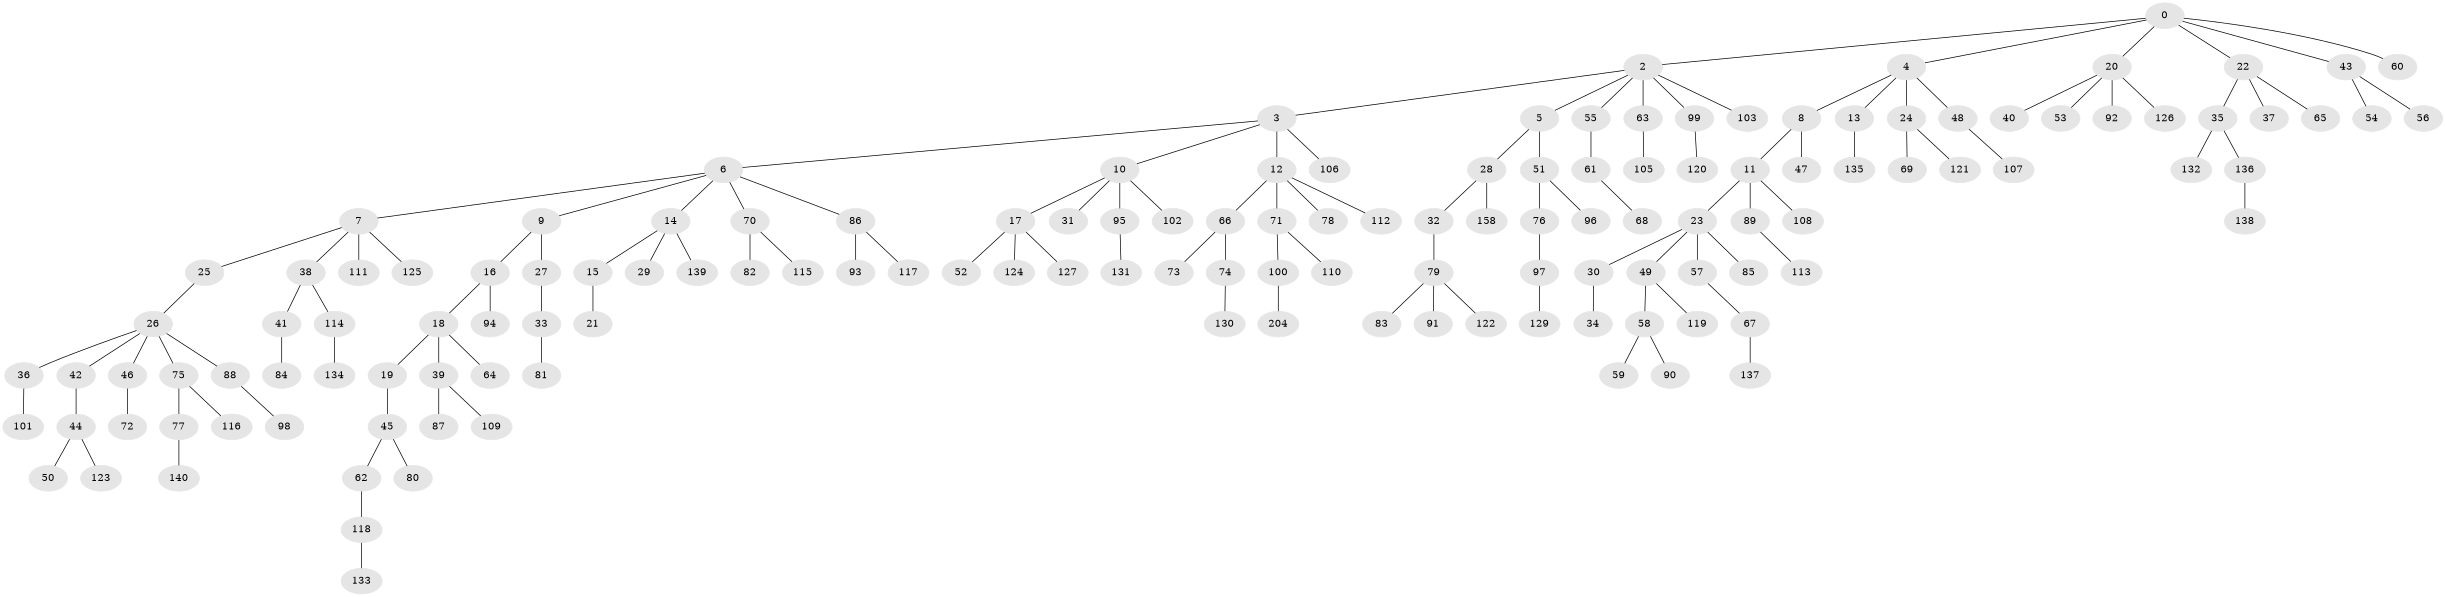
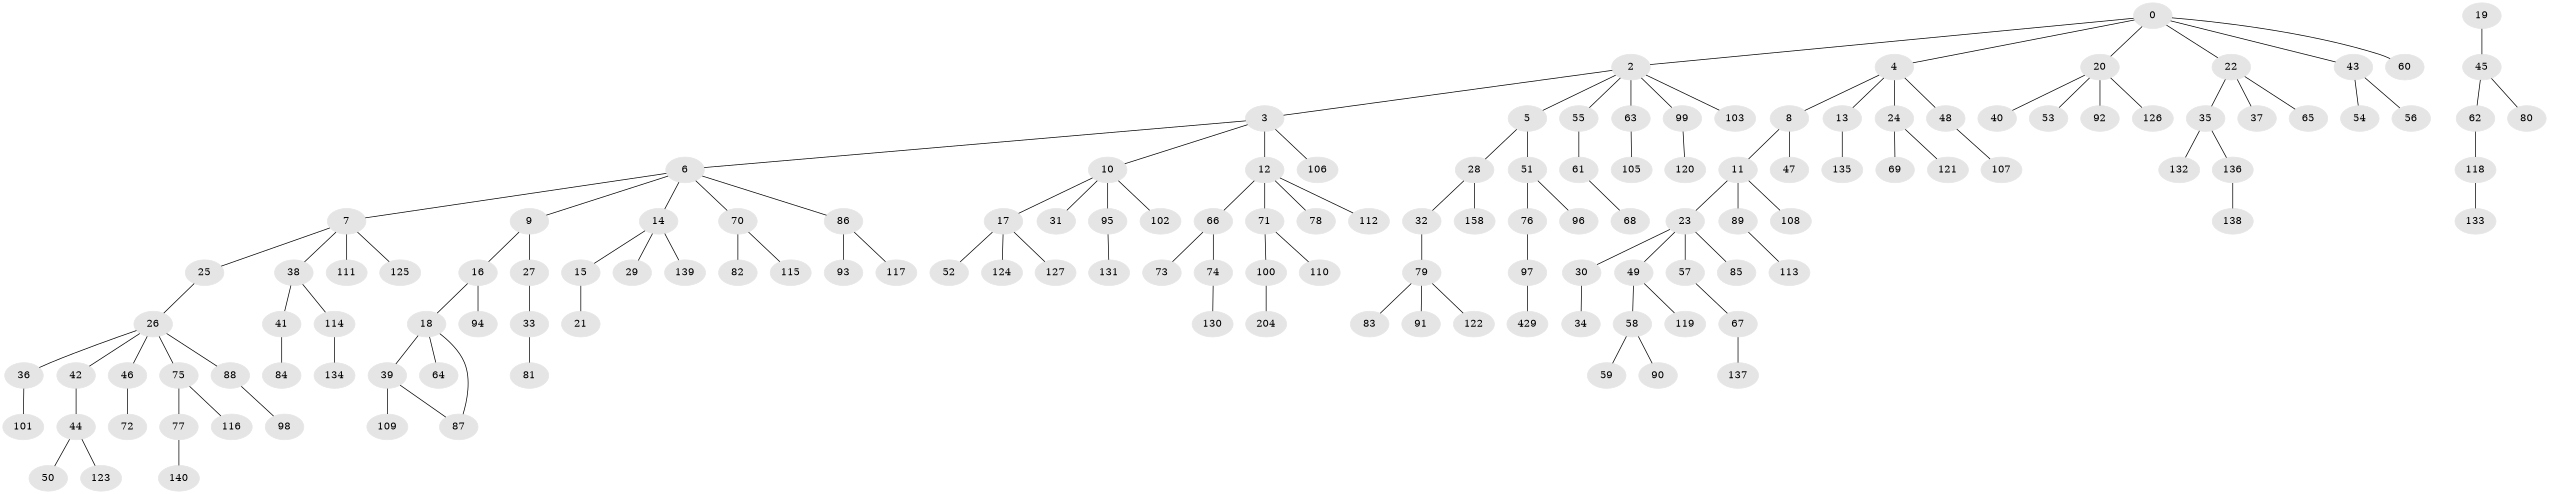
  graph {
    node [color=gray90 style=filled]
    n1 [label=0]
    2
    4
    20
    22
    43
    60
    3
    5
    55
    63
    99
    103
    8
    13
    24
    48
    40
    53
    92
    126
    35
    37
    65
    54
    56
    6
    10
    12
    106
    28
    51
    61
    105
    120
    7
    9
    14
    70
    86
    17
    31
    95
    102
    66
    71
    78
    112
    11
    47
    135
    69
    121
    107
    32
    n56 [label=158]
    76
    96
    25
    38
    111
    125
    16
    27
    15
    29
    139
    82
    115
    93
    117
    26
    41
    114
    23
    89
    108
    18
    94
    33
    52
    124
    127
    131
    30
    49
    57
    85
    113
    73
    74
    100
    110
    21
    19
    39
    64
    45
    87
    109
    62
    80
    132
    136
    34
    58
    119
    67
    36
    42
    46
    75
    88
    101
    44
    72
    77
    116
    98
    81
    79
    83
    91
    122
    138
    84
    134
    50
    123
    118
    59
    90
    97
    68
    137
    133
    130
    n138 [label=204]
    140
-   129
+   129 [label=429]
    n1 -- 2
    n1 -- 4
    n1 -- 20
    n1 -- 22
    n1 -- 43
    n1 -- 60
    2 -- 3
    2 -- 5
    2 -- 55
    2 -- 63
    2 -- 99
    2 -- 103
    4 -- 8
    4 -- 13
    4 -- 24
    4 -- 48
    20 -- 40
    20 -- 53
    20 -- 92
    20 -- 126
    22 -- 35
    22 -- 37
    22 -- 65
    43 -- 54
    43 -- 56
    3 -- 6
    3 -- 10
    3 -- 12
    3 -- 106
    5 -- 28
    5 -- 51
    55 -- 61
    63 -- 105
    99 -- 120
    8 -- 11
    8 -- 47
    13 -- 135
    24 -- 69
    24 -- 121
    48 -- 107
    35 -- 132
    35 -- 136
    6 -- 7
    6 -- 9
    6 -- 14
    6 -- 70
    6 -- 86
    10 -- 17
    10 -- 31
    10 -- 95
    10 -- 102
    12 -- 66
    12 -- 71
    12 -- 78
    12 -- 112
    28 -- 32
    28 -- n56
    51 -- 76
    51 -- 96
    61 -- 68
    7 -- 25
    7 -- 38
    7 -- 111
    7 -- 125
    9 -- 16
    9 -- 27
    14 -- 15
    14 -- 29
    14 -- 139
    70 -- 82
    70 -- 115
    86 -- 93
    86 -- 117
    17 -- 52
    17 -- 124
    17 -- 127
    95 -- 131
    66 -- 73
    66 -- 74
    71 -- 100
    71 -- 110
    11 -- 23
    11 -- 89
    11 -- 108
    32 -- 79
    76 -- 97
    25 -- 26
    38 -- 41
    38 -- 114
    16 -- 18
    16 -- 94
    27 -- 33
    15 -- 21
    26 -- 36
    26 -- 42
    26 -- 46
    26 -- 75
    26 -- 88
    41 -- 84
    114 -- 134
    23 -- 30
    23 -- 49
    23 -- 57
    23 -- 85
    89 -- 113
-   18 -- 19
+   18 -- 87
    18 -- 39
    18 -- 64
    33 -- 81
    30 -- 34
    49 -- 58
    49 -- 119
    57 -- 67
    74 -- 130
    100 -- n138
    19 -- 45
    39 -- 87
    39 -- 109
    45 -- 62
    45 -- 80
    62 -- 118
    136 -- 138
    58 -- 59
    58 -- 90
    67 -- 137
    36 -- 101
    42 -- 44
    46 -- 72
    75 -- 77
    75 -- 116
    88 -- 98
    44 -- 50
    44 -- 123
    77 -- 140
    79 -- 83
    79 -- 91
    79 -- 122
    118 -- 133
    97 -- 129
  }
